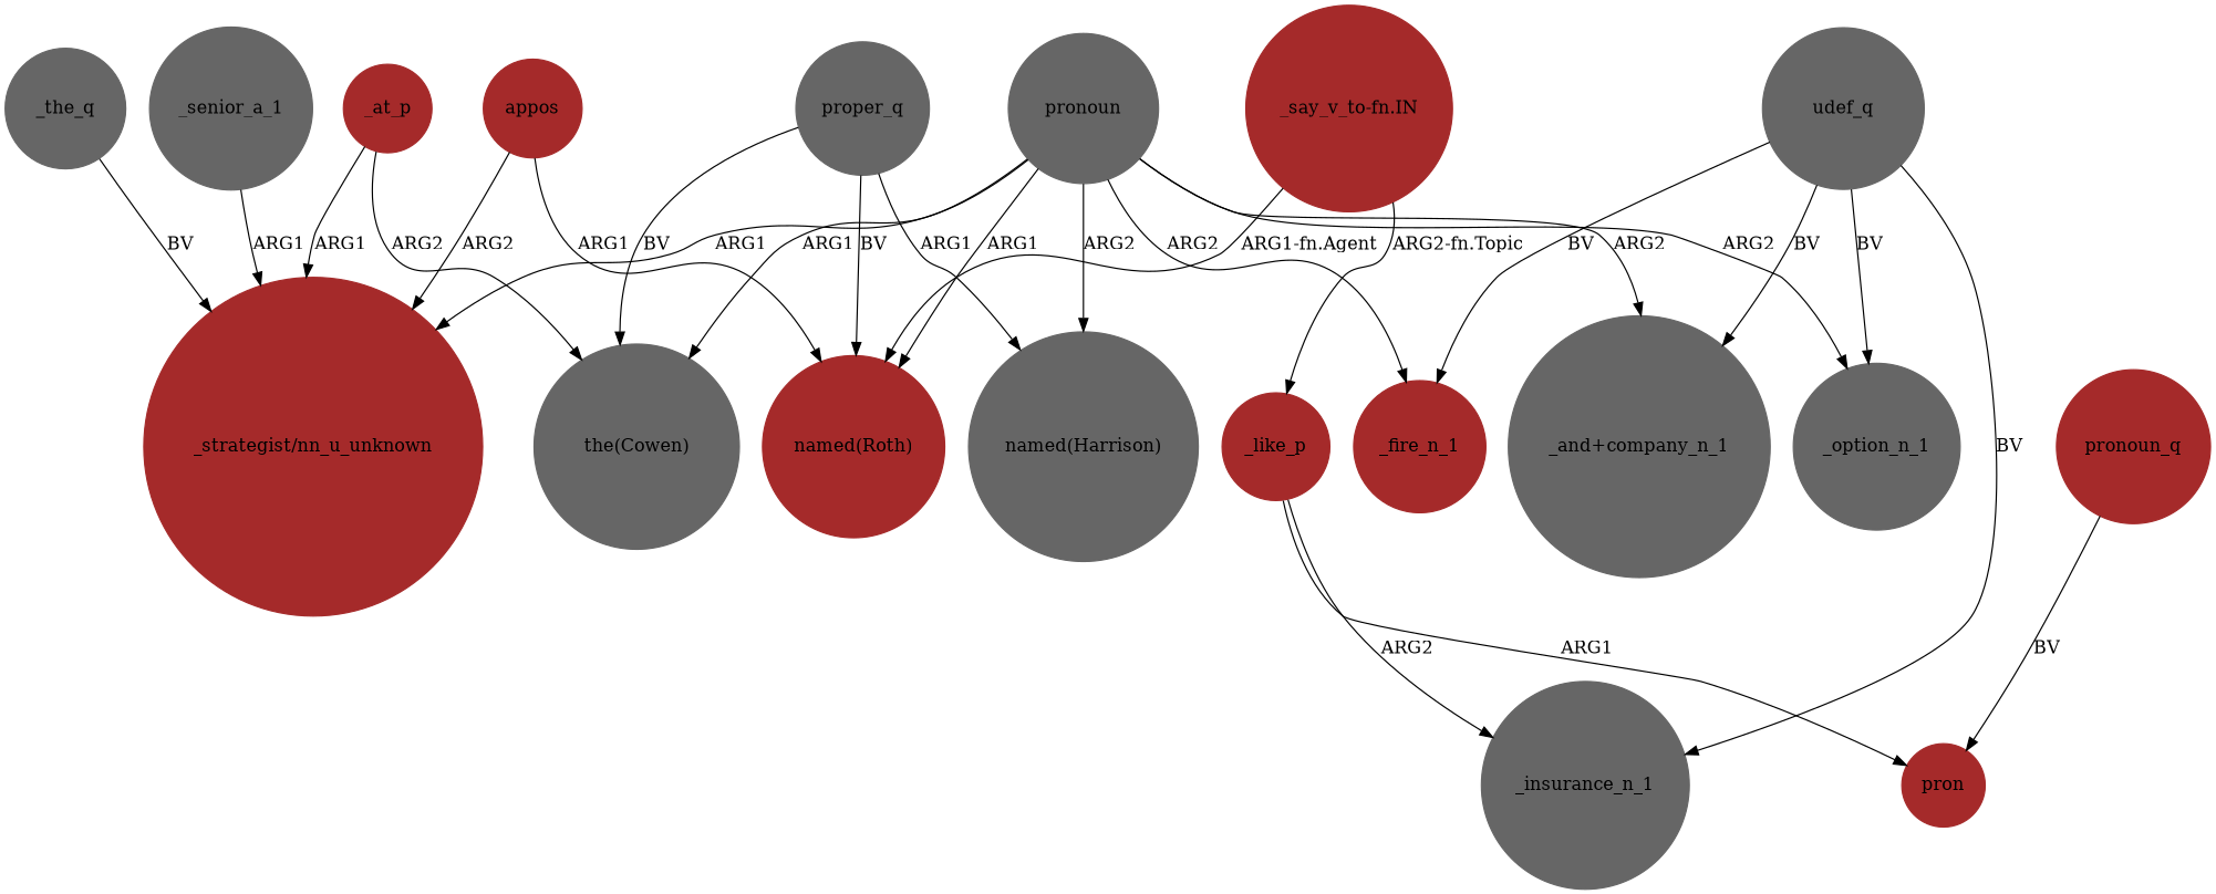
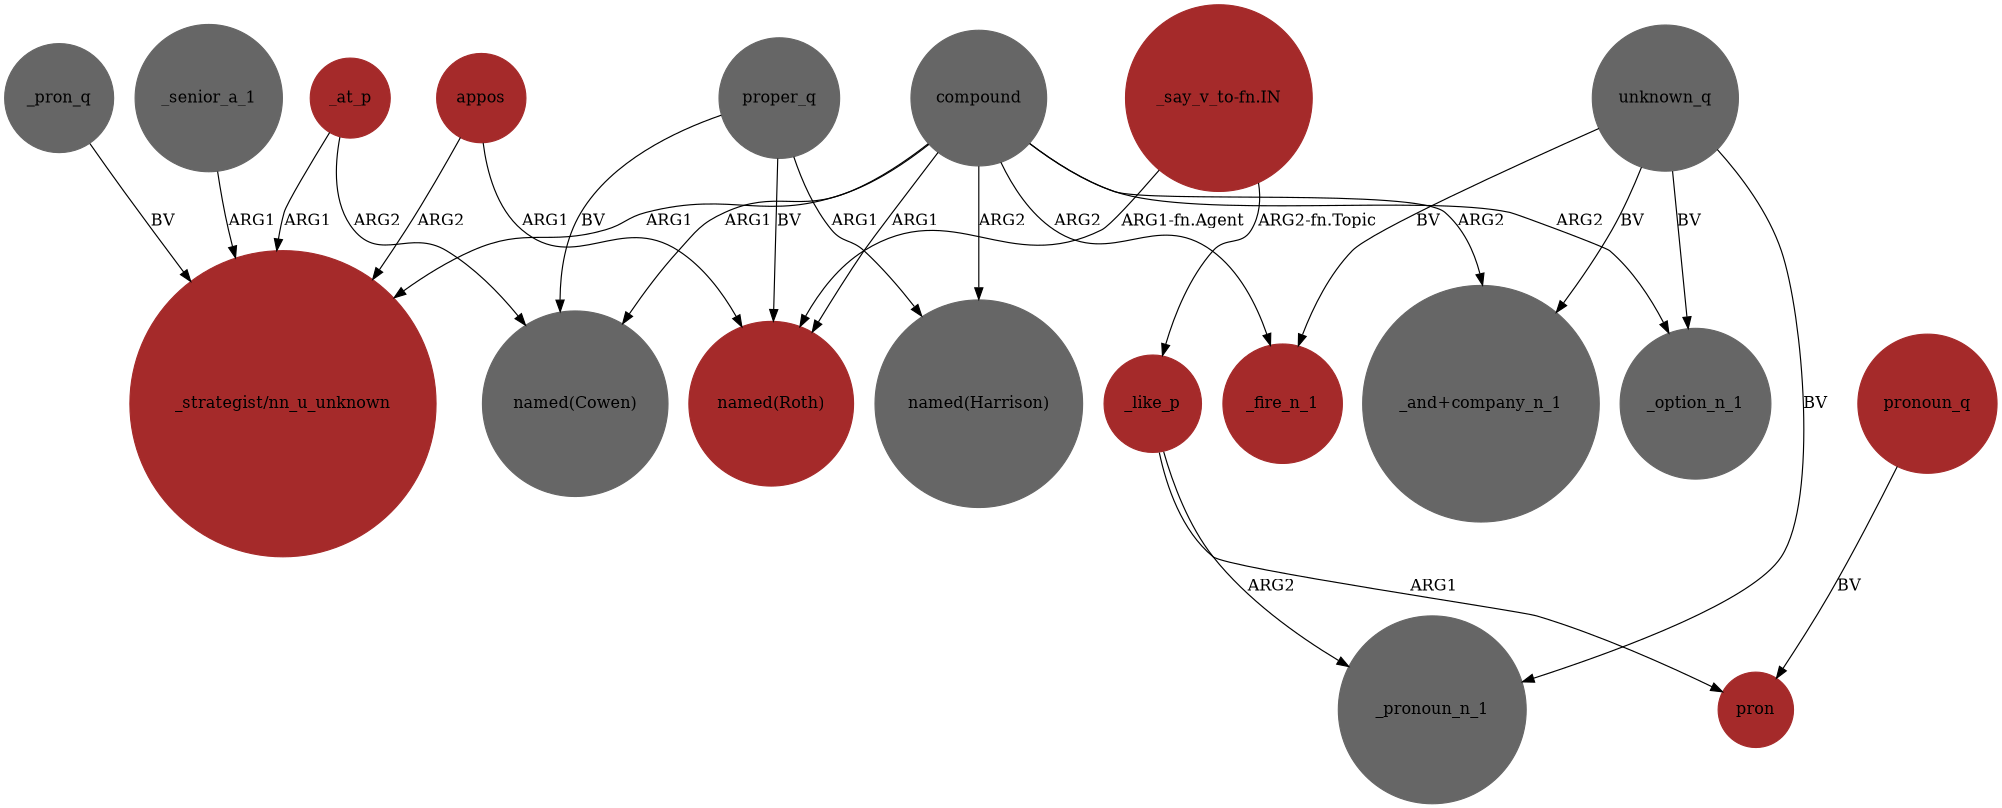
  digraph {
    node [color=gray40 shape=circle style=filled]
-   compound [label=pronoun]
+   compound
    "named(Harrison)"
    _option_n_1
-   "named(Cowen)" [label="the(Cowen)"]
+   "named(Cowen)"
    "named(Roth)" [color=brown]
    "_strategist/nn_u_unknown" [color=brown]
    "_and+company_n_1"
    _fire_n_1 [color=brown]
    _like_p [color=brown]
-   _insurance_n_1
+   _insurance_n_1 [label=_pronoun_n_1]
    pron [color=brown]
    "_say_v_to-fn.IN" [color=brown]
-   udef_q
+   udef_q [label=unknown_q]
    _at_p [color=brown]
-   _the_q
+   _the_q [label=_pron_q]
    proper_q
    pronoun_q [color=brown]
    _senior_a_1
    appos [color=brown]
    compound -> "named(Harrison)" [label=ARG2]
    compound -> _option_n_1 [label=ARG2]
    compound -> "named(Cowen)" [label=ARG1]
    compound -> "named(Roth)" [label=ARG1]
    compound -> "_strategist/nn_u_unknown" [label=ARG1]
    compound -> "_and+company_n_1" [label=ARG2]
    compound -> _fire_n_1 [label=ARG2]
    _like_p -> _insurance_n_1 [label=ARG2]
    _like_p -> pron [label=ARG1]
    "_say_v_to-fn.IN" -> "named(Roth)" [label="ARG1-fn.Agent"]
    "_say_v_to-fn.IN" -> _like_p [label="ARG2-fn.Topic"]
    udef_q -> _option_n_1 [label=BV]
    udef_q -> "_and+company_n_1" [label=BV]
    udef_q -> _fire_n_1 [label=BV]
    udef_q -> _insurance_n_1 [label=BV]
    _at_p -> "named(Cowen)" [label=ARG2]
    _at_p -> "_strategist/nn_u_unknown" [label=ARG1]
    _the_q -> "_strategist/nn_u_unknown" [label=BV]
    proper_q -> "named(Harrison)" [label=ARG1]
    proper_q -> "named(Cowen)" [label=BV]
    proper_q -> "named(Roth)" [label=BV]
    pronoun_q -> pron [label=BV]
    _senior_a_1 -> "_strategist/nn_u_unknown" [label=ARG1]
    appos -> "named(Roth)" [label=ARG1]
    appos -> "_strategist/nn_u_unknown" [label=ARG2]
  }
